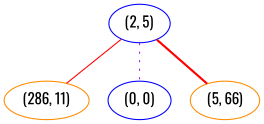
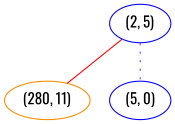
  graph {
    fontname=Oswald
    node [color=blue fontname=Oswald]
    edge [color=red fontname=Oswald weight=1]
    n1 [label="(2, 5)"]
-   "(280, 11)" [color=darkorange label="(286, 11)"]
-   "(0, 0)"
-   "(5, 66)" [color=darkorange]
+   "(280, 11)" [color=darkorange]
+   "(0, 0)" [label="(5, 0)"]
    n1 -- "(280, 11)" [style=solid]
    n1 -- "(0, 0)" [color=purple style=dotted weight=4]
-   n1 -- "(5, 66)" [style=bold]
  }
